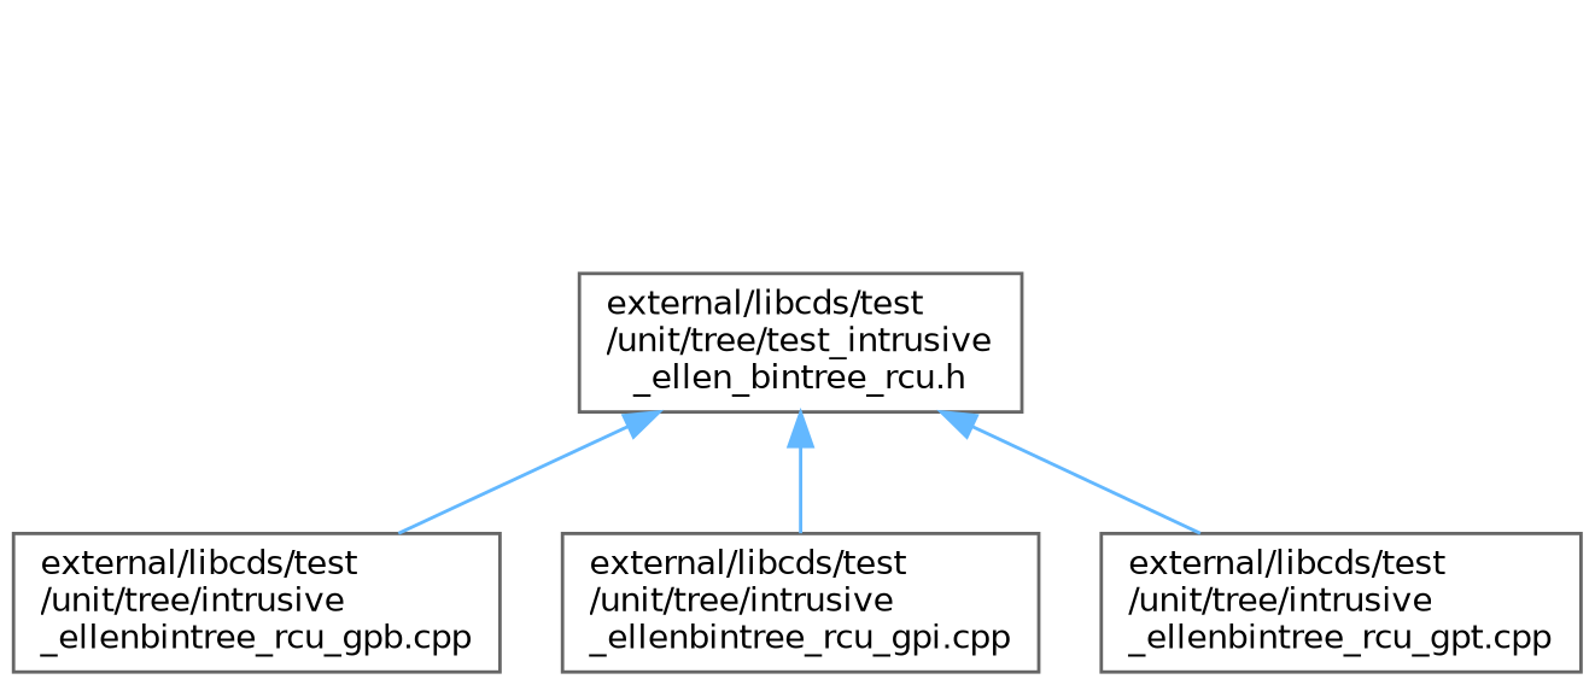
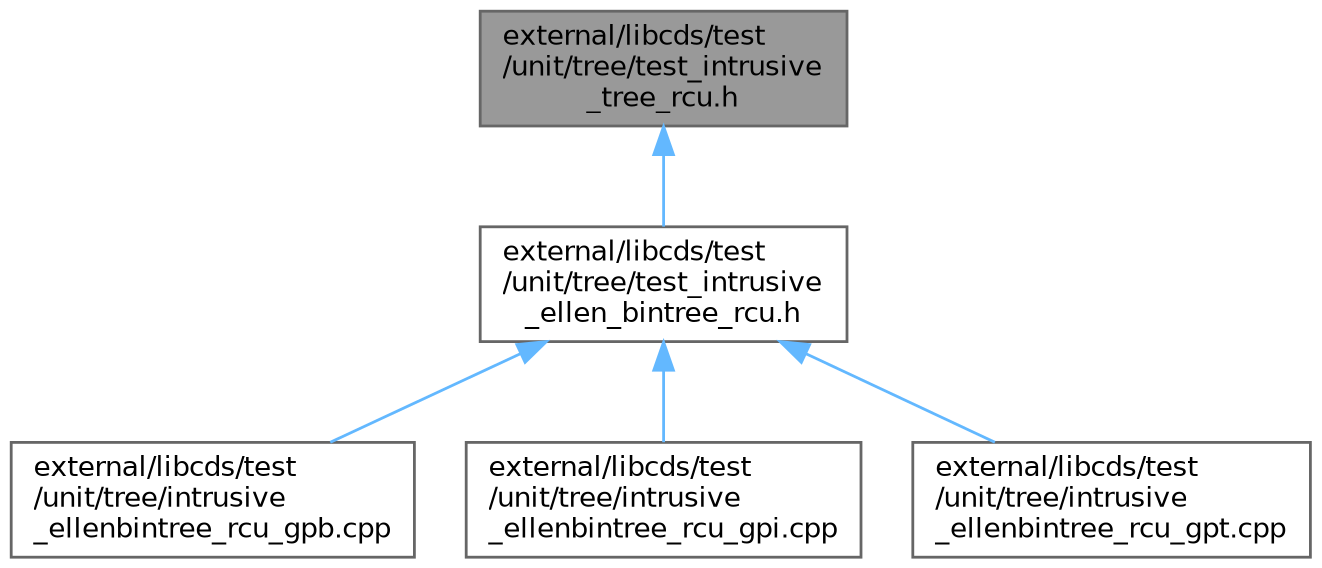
  digraph {
    node [color=grey40 fillcolor=white fontname=Helvetica fontsize=10 shape=box style=filled]
    edge [color=steelblue1 dir=back fontname=Helvetica fontsize=10 labelfontname=Helvetica labelfontsize=10 style=solid]
+   n1 [color=gray40 fillcolor=grey60 fontcolor=black height=0.2 label="external/libcds/test\l/unit/tree/test_intrusive\l_tree_rcu.h" width=0.4]
    n2 [height=0.2 label="external/libcds/test\l/unit/tree/test_intrusive\l_ellen_bintree_rcu.h" width=0.4]
    n3 [height=0.2 label="external/libcds/test\l/unit/tree/intrusive\l_ellenbintree_rcu_gpb.cpp" width=0.4]
    n4 [height=0.2 label="external/libcds/test\l/unit/tree/intrusive\l_ellenbintree_rcu_gpi.cpp" width=0.4]
    n5 [height=0.2 label="external/libcds/test\l/unit/tree/intrusive\l_ellenbintree_rcu_gpt.cpp" width=0.4]
+   n1 -> n2
    n2 -> n3
    n2 -> n4
    n2 -> n5
  }
